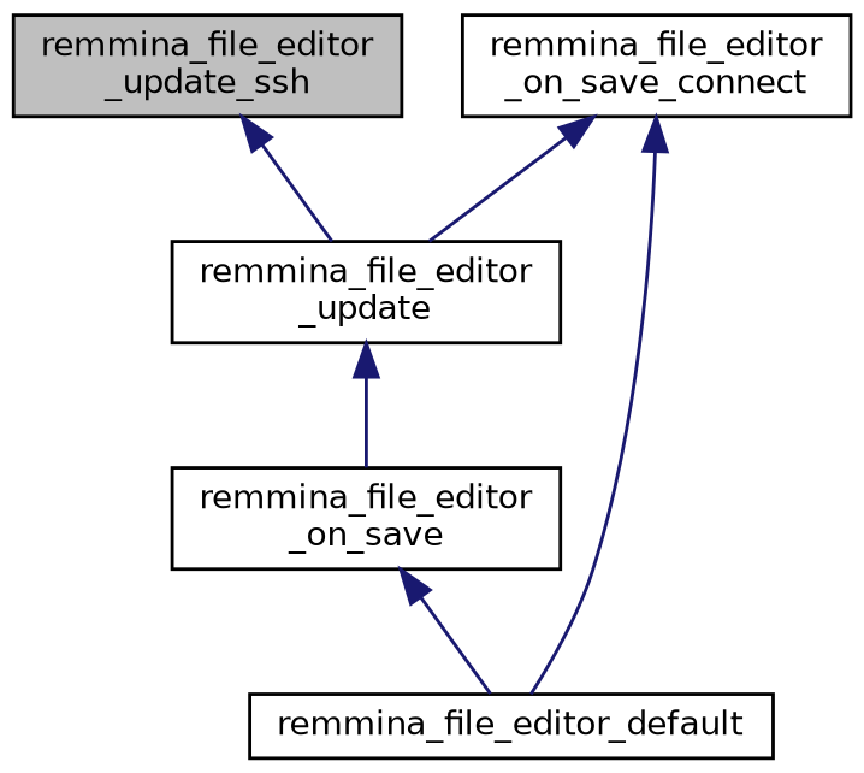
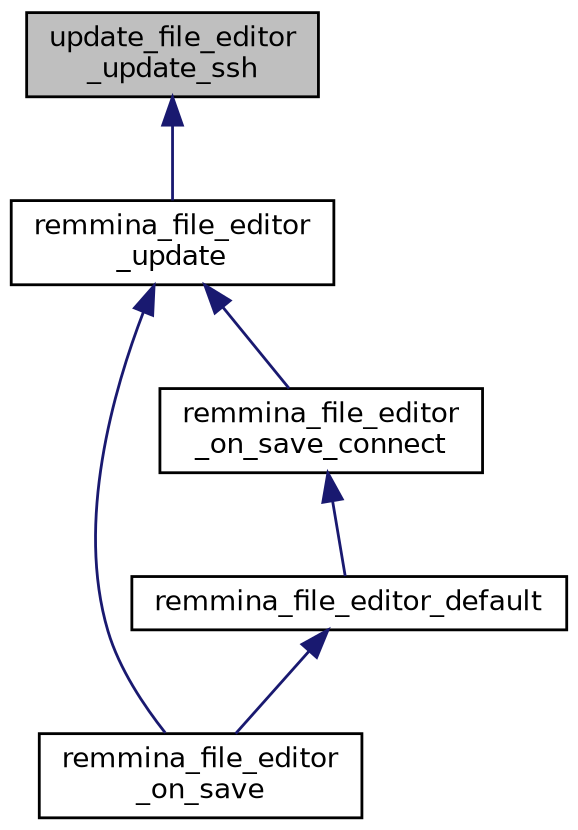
  digraph {
    rankdir=TB
    node [color=black fillcolor=white fontname=Helvetica fontsize=10 shape=record style=filled]
    edge [color=midnightblue dir=back fontname=Helvetica fontsize=10 labelfontname=Helvetica labelfontsize=10 style=solid]
-   n1 [fillcolor=grey75 fontcolor=black height=0.2 label="remmina_file_editor\l_update_ssh" width=0.4]
+   n1 [fillcolor=grey75 fontcolor=black height=0.2 label="update_file_editor\l_update_ssh" width=0.4]
    n2 [height=0.2 label="remmina_file_editor\l_update" width=0.4]
    n3 [height=0.2 label="remmina_file_editor\l_on_save" width=0.4]
    n4 [height=0.2 label="remmina_file_editor\l_on_save_connect" width=0.4]
    n5 [height=0.2 label=remmina_file_editor_default width=0.4]
    n1 -> n2
    n2 -> n3
-   n4 -> n2
-   n3 -> n5
+   n2 -> n4
+   n5 -> n3
    n4 -> n5
  }
